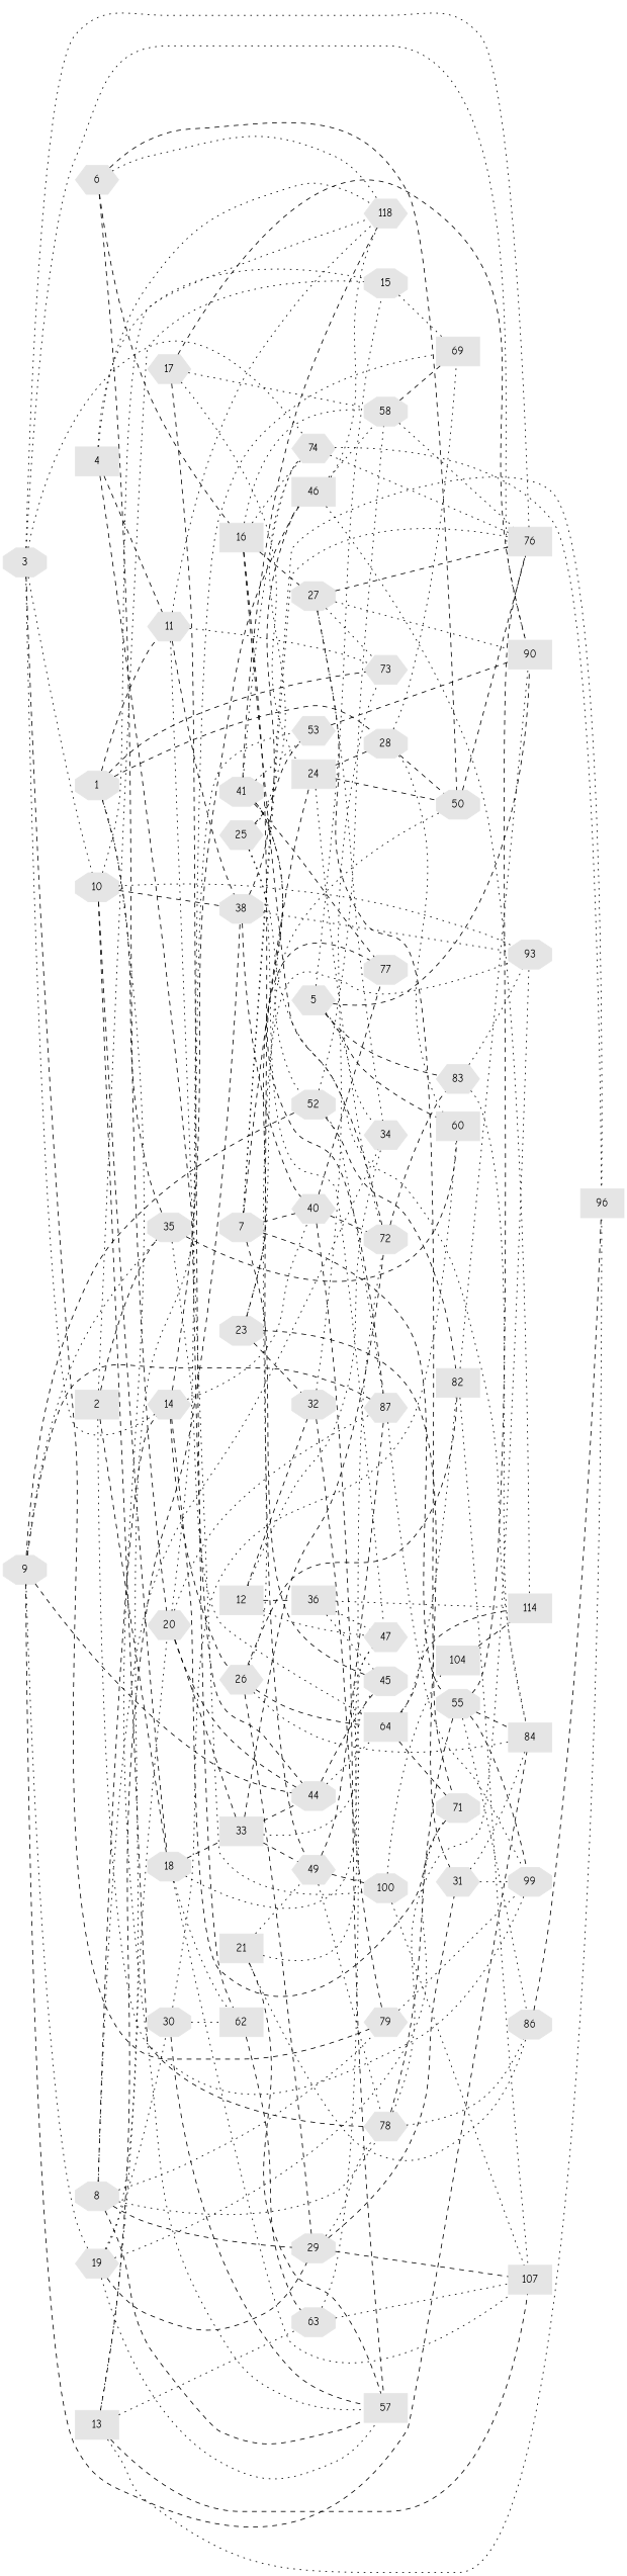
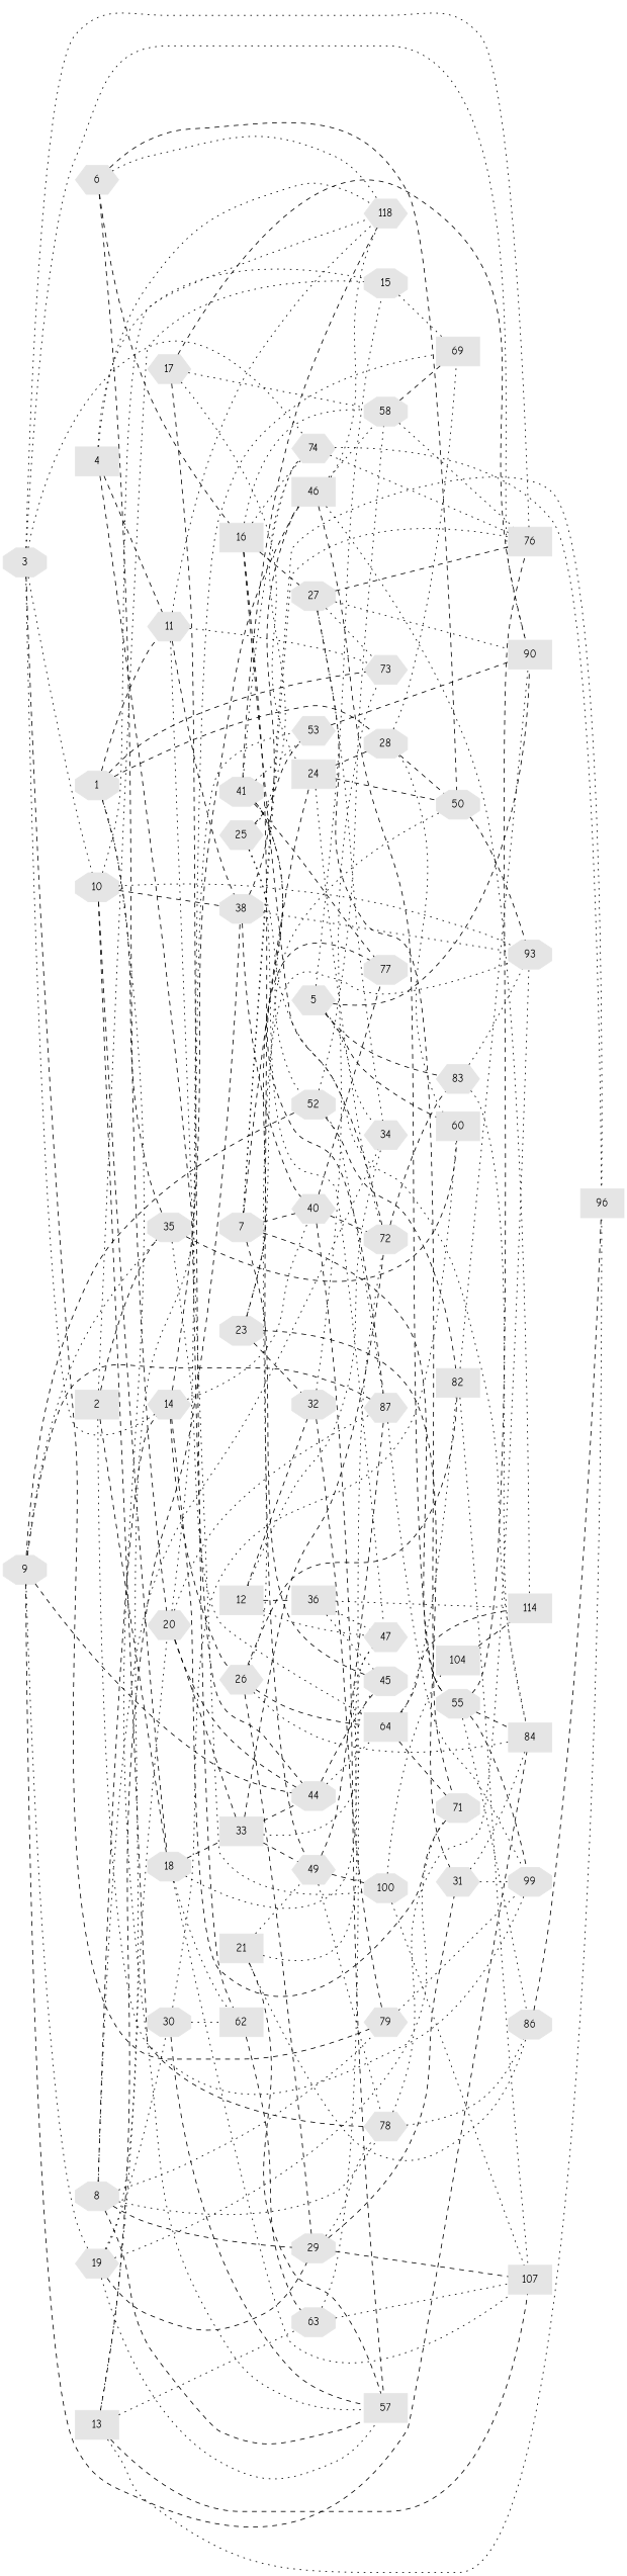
  graph {
    fontname="Comic Neue"
    rankdir=LR
    node [color=gray90 fontname="Comic Neue" shape=octagon style=filled]
    edge [fontname="Comic Neue" style=dotted]
    1 [super="+101"]
    11 [shape=hexagon super="+56"]
    28 [super="+97"]
    35 [super="+110"]
    57 [shape=box super="+68"]
    73 [shape=hexagon]
    118 [shape=hexagon super="+120"]
    38 [super="+80"]
    100
    60 [shape=box]
    50 [super="+91"]
    69 [shape=box]
    64 [shape=box super="+67"]
    2 [shape=box]
    15
    18 [super="+105"]
    99 [super="+102"]
    47 [shape=hexagon super="+48"]
    107 [shape=box super="+111"]
    62 [shape=box]
    33 [shape=box super="+54"]
    3 [super="+22"]
    10 [super="+37"]
    14 [shape=hexagon super="+65"]
    74 [shape=hexagon super="+109"]
    76 [shape=box super="+103"]
    79 [shape=hexagon]
    90 [shape=box super="+123"]
    78 [shape=hexagon super="+92"]
    93 [super="+113"]
    40 [shape=hexagon super="+66"]
    26 [shape=hexagon super="+122"]
    46 [shape=box super="+125"]
    71
    96 [shape=box]
    4 [shape=box]
    44 [super="+124"]
    45
    5 [shape=hexagon super="+51"]
    34 [shape=hexagon]
    83 [shape=hexagon]
    84 [shape=box super="+116"]
    104 [shape=box]
    114 [shape=box]
    16 [shape=box super="+81"]
    27 [super="+61"]
    49 [shape=hexagon super="+115"]
    58 [super="+59"]
    72 [super="+95"]
    6 [shape=hexagon]
    20 [shape=hexagon super="+98"]
    87 [shape=hexagon super="+89"]
    7 [super="+43"]
    24 [shape=box super="+106"]
    55 [super="+70"]
    77
    86
    8 [super="+121"]
    29 [super="+119"]
    31 [shape=hexagon]
    9 [super="+88"]
    19 [shape=hexagon super="+94"]
    52 [super="+75"]
    30
    53 [shape=hexagon]
    82 [shape=box super="+108"]
    12 [shape=box super="+85"]
    32
    36 [shape=box]
    13 [shape=box super="+117"]
    63
    17 [shape=hexagon]
    21 [shape=box]
    23
    25 [shape=hexagon super="+39"]
    41 [super="+42"]
    1 -- 11 [style=dashed]
    1 -- 28 [style=dashed]
    1 -- 35 [style=dashed weight=2]
    1 -- 57
    1 -- 73 [style=dashed]
    11 -- 73
    11 -- 118
    11 -- 38 [style=dashed]
    11 -- 100
    28 -- 60
    28 -- 50 [style=dashed]
    28 -- 69
    35 -- 60 [style=dashed]
    35 -- 64
    38 -- 93
    38 -- 40 [style=dashed]
    38 -- 46 [style=dashed]
    100 -- 107
    100 -- 104
-   50 -- 76 [style=dashed]
+   50 -- 93 [style=dashed]
    64 -- 71 [style=dashed]
    64 -- 114 [style=dashed]
    64 -- 82
    2 -- 35 [style=dashed]
    2 -- 15
    2 -- 18 [style=dashed]
    2 -- 99
    15 -- 69
    18 -- 47
    18 -- 107
    18 -- 62
    18 -- 33 [style=dashed]
    62 -- 63 [style=dashed]
    33 -- 47
    33 -- 44 [style=dashed]
    33 -- 49 [style=dashed]
    33 -- 72 [style=dashed]
    3 -- 10
    3 -- 14
    3 -- 74
    3 -- 76
    3 -- 79 [style=dashed]
    3 -- 90
    10 -- 118
    10 -- 38 [style=dashed]
    10 -- 18 [style=dashed]
    10 -- 78 [style=dashed]
    10 -- 93
    14 -- 40
    14 -- 26 [style=dashed]
    14 -- 46 [style=dashed]
    14 -- 71 [style=dashed]
    74 -- 76
    74 -- 96
    79 -- 99
    78 -- 93
    78 -- 86
    40 -- 57 [style=dashed]
    40 -- 72 [style=dashed]
    40 -- 77 [style=dashed]
    26 -- 64 [style=dashed]
    26 -- 93
    26 -- 84
    26 -- 29 [style=dashed]
    26 -- 82 [style=dashed]
    46 -- 118
    46 -- 114
    46 -- 58
-   78 -- 55 [style=dashed]
+   46 -- 55 [style=dashed]
    4 -- 11 [style=dashed]
    4 -- 118
    4 -- 15
    4 -- 44 [style=dashed]
    44 -- 64
    44 -- 45 [style=dashed]
    5 -- 60 [style=dashed]
    5 -- 15
    5 -- 90 [style=dashed]
    5 -- 34
    5 -- 83 [style=dashed]
    83 -- 93
    83 -- 84
    104 -- 114 [style=dashed]
    16 -- 74
    16 -- 27 [style=dashed]
    16 -- 49 [style=dashed]
    16 -- 58
    16 -- 72 [style=dashed]
    27 -- 73
    27 -- 76 [style=dashed]
    27 -- 90
    27 -- 71 [style=dashed]
    27 -- 34
    49 -- 100 [style=dashed]
    49 -- 78
    49 -- 87 [style=dashed]
    58 -- 69 [style=dashed]
    58 -- 76
    72 -- 83 [style=dashed]
    6 -- 118
    6 -- 50 [style=dashed]
    6 -- 16 [style=dashed]
    6 -- 20 [style=dashed]
    20 -- 69
    20 -- 33 [style=dashed]
    20 -- 44 [style=dashed]
    20 -- 87
    87 -- 99
    7 -- 76
    7 -- 40 [style=dashed]
    7 -- 96
    7 -- 45 [style=dashed]
    7 -- 24 [style=dashed]
    7 -- 55 [style=dashed]
    24 -- 28 [style=dashed]
    24 -- 50 [style=dashed weight=2]
    24 -- 72
    55 -- 99 [style=dashed]
    55 -- 76 [style=dashed]
    55 -- 84 [style=dashed]
    55 -- 86
    86 -- 96 [style=dashed]
    8 -- 57 [style=dashed]
    8 -- 14 [style=dashed]
    8 -- 79
    8 -- 78
    8 -- 34
    8 -- 29 [style=dashed]
    29 -- 107 [style=dashed]
    29 -- 78
    29 -- 31 [style=dashed]
    31 -- 99
    31 -- 84
    9 -- 35
    9 -- 44 [style=dashed]
    9 -- 84 [style=dashed]
    9 -- 87 [style=dashed]
    9 -- 19
    9 -- 52 [style=dashed]
    19 -- 57
    19 -- 71
    19 -- 29 [style=dashed]
    19 -- 30
    19 -- 53
    52 -- 58
    52 -- 87
    52 -- 82 [style=dashed weight=2]
    30 -- 57 [style=dashed]
    30 -- 60
    30 -- 62
    53 -- 90 [style=dashed]
    82 -- 107
    82 -- 90
    12 -- 47 [weight=2]
    12 -- 34
    12 -- 32 [style=dashed]
    12 -- 36 [style=dashed]
    32 -- 73
    32 -- 79 [style=dashed]
    36 -- 47
    36 -- 45
    36 -- 114
    13 -- 38 [style=dashed]
    13 -- 107 [style=dashed]
    13 -- 96
    13 -- 20
    13 -- 63
    63 -- 107
    63 -- 72
    17 -- 62 [style=dashed]
    17 -- 90 [style=dashed]
    17 -- 58
    17 -- 24
    21 -- 57 [style=dashed]
    21 -- 45
    21 -- 49
    21 -- 86
    23 -- 50
    23 -- 77 [style=dashed]
    23 -- 31 [style=dashed]
    23 -- 32 [style=dashed]
    25 -- 47
    25 -- 74
    25 -- 84
    25 -- 53 [style=dashed]
    41 -- 118 [style=dashed]
    41 -- 74
    41 -- 87 [style=dashed]
    41 -- 77 [style=dashed]
    41 -- 52
    41 -- 53
  }
